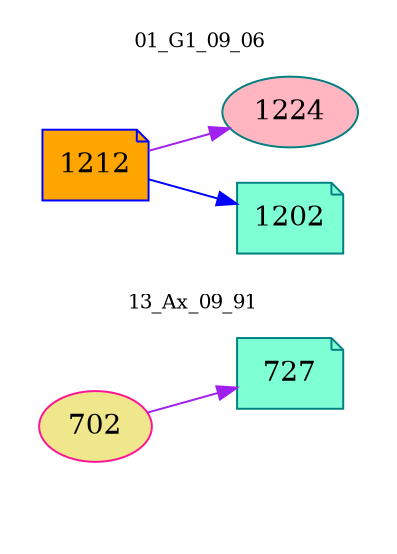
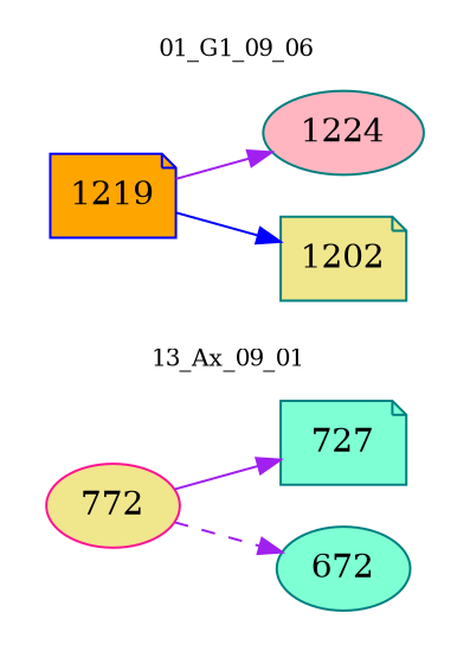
  digraph {
    rankdir=LR
    node [color=teal fillcolor=khaki shape=ellipse style=filled]
    edge [color=purple style=solid]
-   n1 [color=deeppink label=702]
+   n1 [color=deeppink label=772]
+   n2 [fillcolor=aquamarine label=672]
    n3 [fillcolor=aquamarine label=727 shape=note]
-   n4 [color=blue fillcolor=orange label=1212 shape=note]
-   n5 [fillcolor=aquamarine label=1202 shape=note]
+   n4 [color=blue fillcolor=orange label=1219 shape=note]
+   n5 [label=1202 shape=note]
    n6 [fillcolor=lightpink label=1224]
    subgraph cluster_1 {
      color=white
      fontsize=10
-     label="13_Ax_09_91"
+     label="13_Ax_09_01"
      n1
+     n2
      n3
    }
    subgraph cluster_2 {
      color=white
      fontsize=10
      label="01_G1_09_06"
      n4
      n5
      n6
    }
+   n1 -> n2 [style=dashed]
    n1 -> n3
    n4 -> n5 [color=blue]
    n4 -> n6
  }
